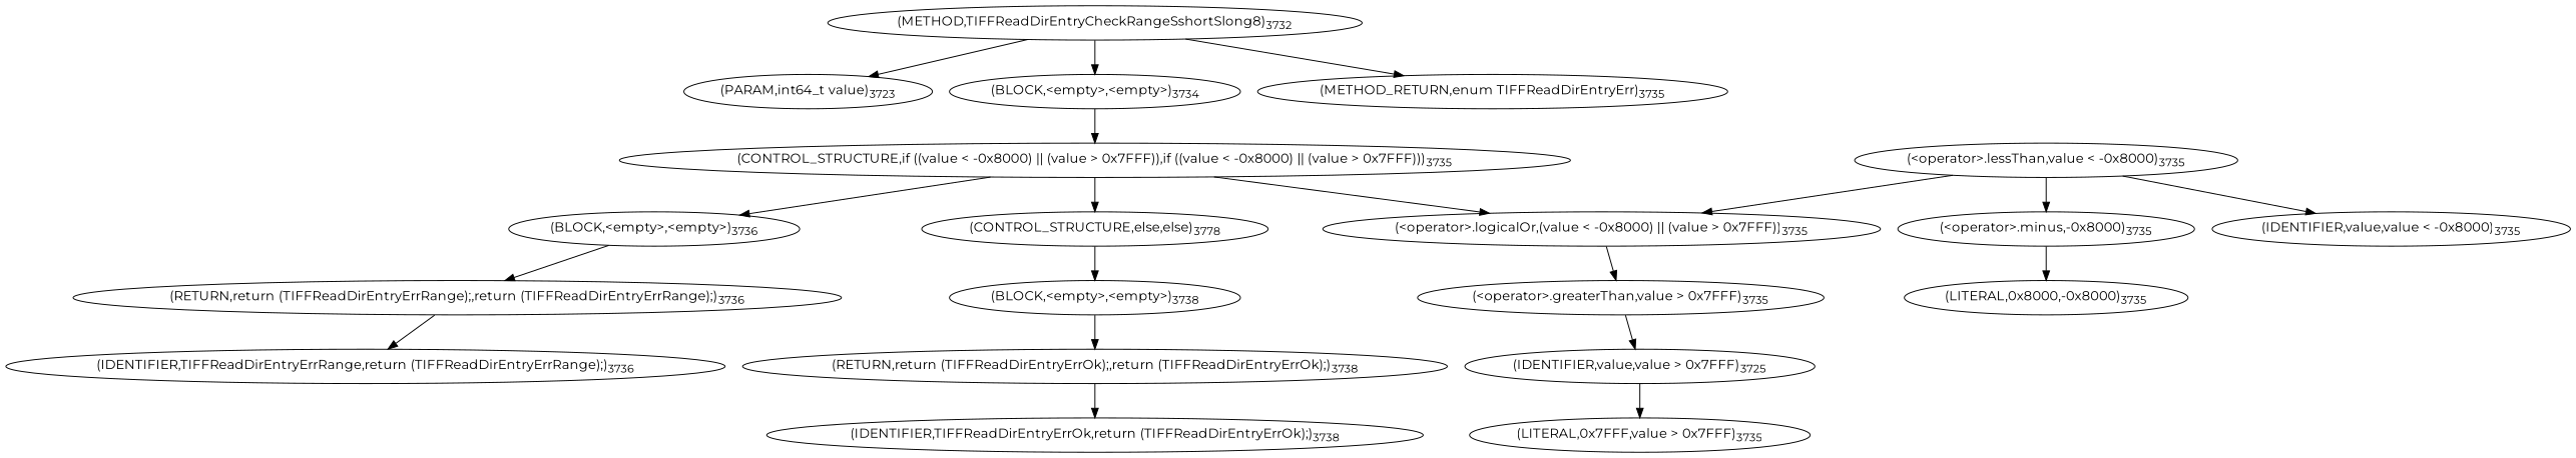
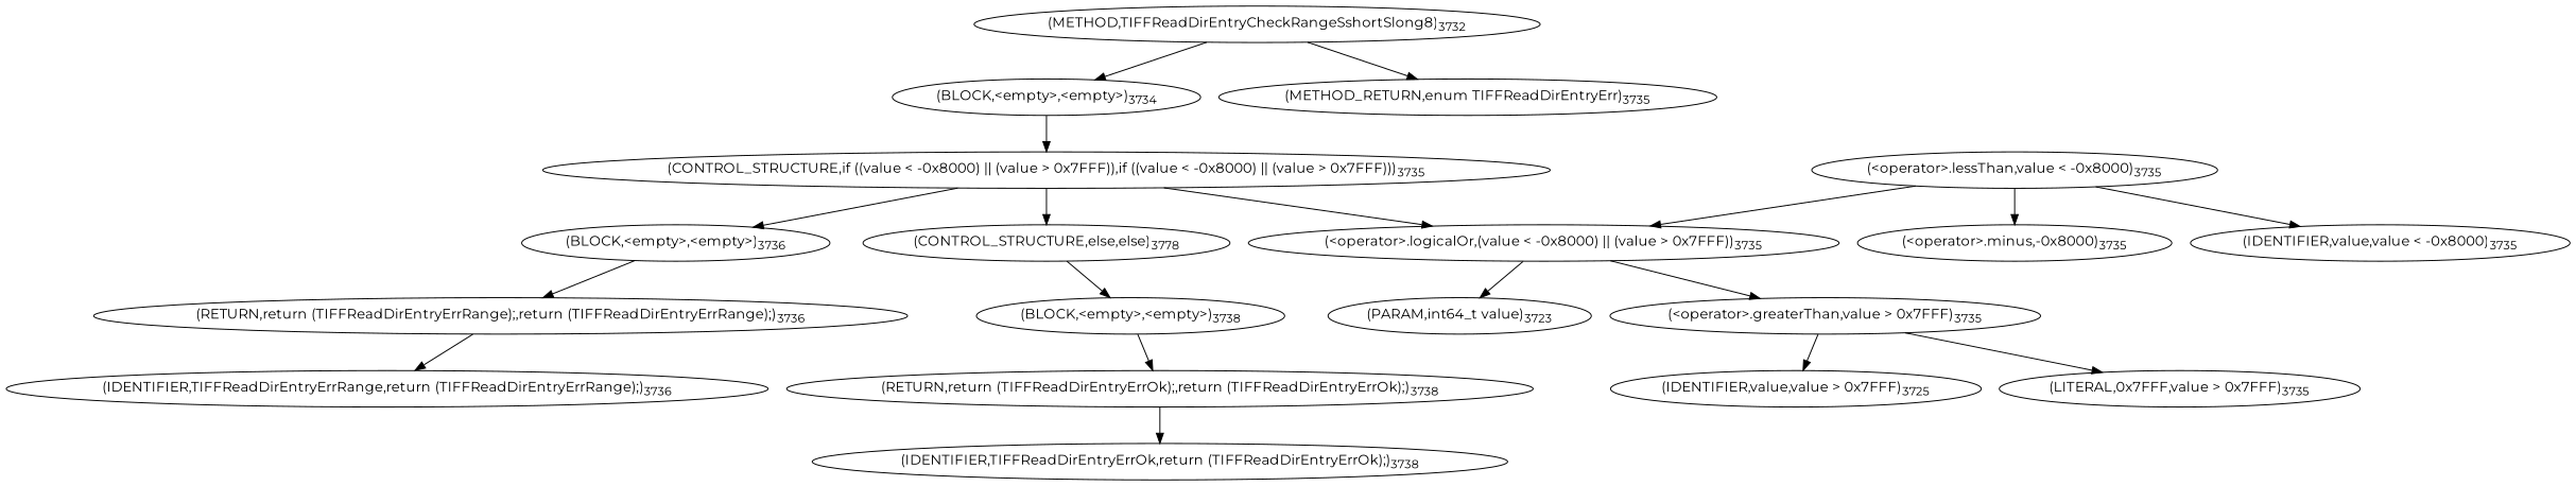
  digraph {
    fontname=Montserrat
    node [fontname=Montserrat]
    edge [fontname=Montserrat]
    n1 [label=<(METHOD,TIFFReadDirEntryCheckRangeSshortSlong8)<SUB>3732</SUB>>]
    n2 [label=<(PARAM,int64_t value)<SUB>3723</SUB>>]
    n3 [label=<(BLOCK,&lt;empty&gt;,&lt;empty&gt;)<SUB>3734</SUB>>]
    n4 [label=<(METHOD_RETURN,enum TIFFReadDirEntryErr)<SUB>3735</SUB>>]
    n5 [label=<(CONTROL_STRUCTURE,if ((value &lt; -0x8000) || (value &gt; 0x7FFF)),if ((value &lt; -0x8000) || (value &gt; 0x7FFF)))<SUB>3735</SUB>>]
    n6 [label=<(&lt;operator&gt;.logicalOr,(value &lt; -0x8000) || (value &gt; 0x7FFF))<SUB>3735</SUB>>]
    n7 [label=<(BLOCK,&lt;empty&gt;,&lt;empty&gt;)<SUB>3736</SUB>>]
    n8 [label=<(CONTROL_STRUCTURE,else,else)<SUB>3778</SUB>>]
    n9 [label=<(&lt;operator&gt;.greaterThan,value &gt; 0x7FFF)<SUB>3735</SUB>>]
    n10 [label=<(RETURN,return (TIFFReadDirEntryErrRange);,return (TIFFReadDirEntryErrRange);)<SUB>3736</SUB>>]
    n11 [label=<(BLOCK,&lt;empty&gt;,&lt;empty&gt;)<SUB>3738</SUB>>]
    n12 [label=<(&lt;operator&gt;.lessThan,value &lt; -0x8000)<SUB>3735</SUB>>]
    n13 [label=<(IDENTIFIER,value,value &lt; -0x8000)<SUB>3735</SUB>>]
    n14 [label=<(&lt;operator&gt;.minus,-0x8000)<SUB>3735</SUB>>]
    n15 [label=<(IDENTIFIER,value,value &gt; 0x7FFF)<SUB>3725</SUB>>]
    n16 [label=<(LITERAL,0x7FFF,value &gt; 0x7FFF)<SUB>3735</SUB>>]
-   n17 [label=<(LITERAL,0x8000,-0x8000)<SUB>3735</SUB>>]
    n18 [label=<(IDENTIFIER,TIFFReadDirEntryErrRange,return (TIFFReadDirEntryErrRange);)<SUB>3736</SUB>>]
    n19 [label=<(RETURN,return (TIFFReadDirEntryErrOk);,return (TIFFReadDirEntryErrOk);)<SUB>3738</SUB>>]
    n20 [label=<(IDENTIFIER,TIFFReadDirEntryErrOk,return (TIFFReadDirEntryErrOk);)<SUB>3738</SUB>>]
-   n1 -> n2
+   n6 -> n2
    n1 -> n3
    n1 -> n4
    n3 -> n5
    n5 -> n6
    n5 -> n7
    n5 -> n8
    n6 -> n9
    n7 -> n10
    n8 -> n11
    n9 -> n15
-   n15 -> n16
+   n9 -> n16
    n10 -> n18
    n11 -> n19
    n12 -> n6
    n12 -> n13
    n12 -> n14
-   n14 -> n17
    n19 -> n20
  }
